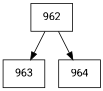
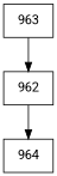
  digraph {
    fontname=Roboto
    node [fontname=Roboto shape=record]
    edge [arrowhead=normal fontname=Roboto]
    n1 [label="{962}"]
    n2 [label="{963}"]
    n3 [label="{964}"]
-   n1 -> n2
+   n2 -> n1
    n1 -> n3
  }
